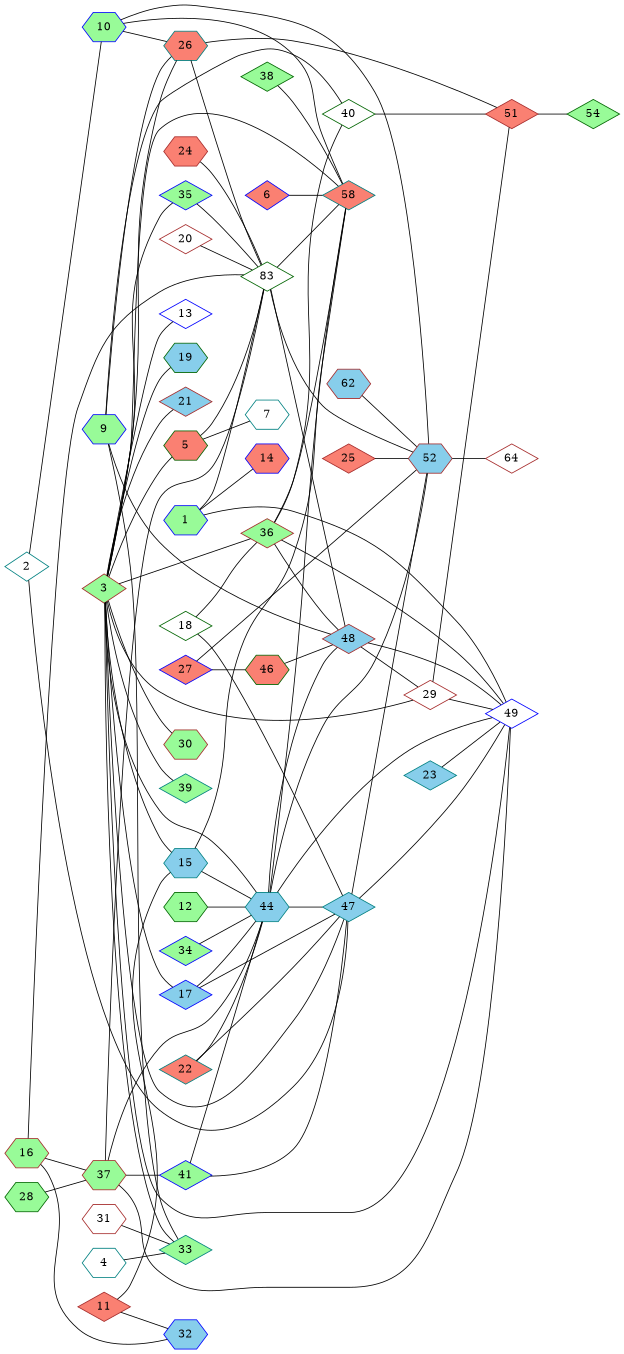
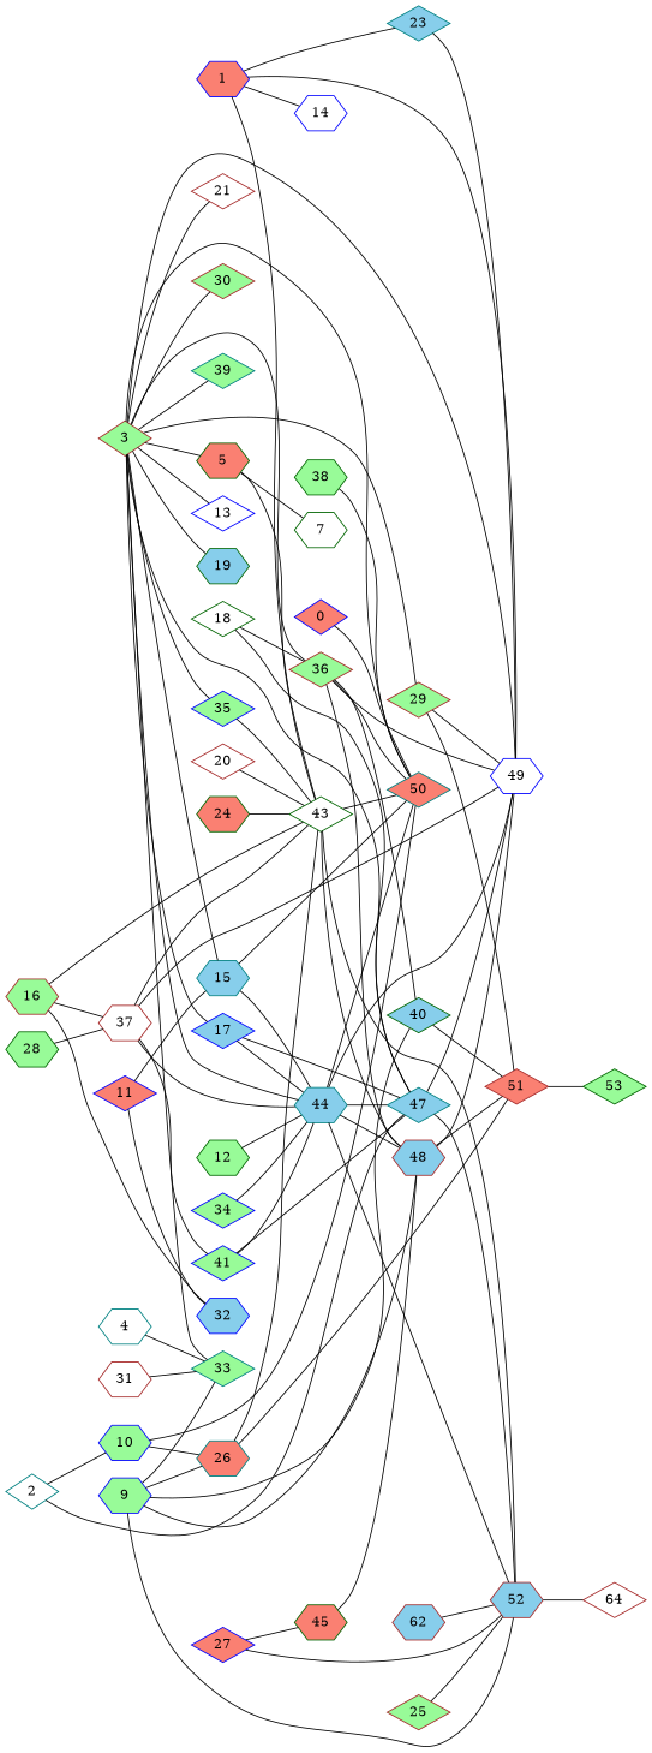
  graph {
    fontname="DejaVu Serif"
    rankdir=LR
    node [color=brown fillcolor=palegreen fontname="DejaVu Serif" shape=diamond style=filled]
    edge [fontname="DejaVu Serif" weight=1.0]
-   1 [color=blue shape=hexagon]
-   14 [color=blue fillcolor=salmon shape=hexagon]
+   1 [color=blue fillcolor=salmon shape=hexagon]
+   14 [color=blue fillcolor=white shape=hexagon]
    23 [color=teal fillcolor=skyblue]
-   43 [color=darkgreen fillcolor=white label=83]
-   49 [color=blue fillcolor=white]
-   50 [color=teal fillcolor=salmon label=58]
-   48 [fillcolor=skyblue]
+   43 [color=darkgreen fillcolor=white]
+   49 [color=blue fillcolor=white shape=hexagon]
+   50 [color=teal fillcolor=salmon]
+   48 [fillcolor=skyblue shape=hexagon]
    52 [fillcolor=skyblue shape=hexagon]
    2 [color=teal fillcolor=white]
    10 [color=blue shape=hexagon]
    47 [color=teal fillcolor=skyblue]
    26 [color=teal fillcolor=salmon shape=hexagon]
    3
    5 [color=darkgreen fillcolor=salmon shape=hexagon]
    13 [color=blue fillcolor=white]
    15 [color=teal fillcolor=skyblue shape=hexagon]
    17 [color=blue fillcolor=skyblue]
    19 [color=darkgreen fillcolor=skyblue shape=hexagon]
-   21 [fillcolor=skyblue]
-   29 [fillcolor=white]
-   30 [shape=hexagon]
+   21 [fillcolor=white]
+   29
+   30
    33 [color=teal]
    35 [color=blue]
    36
    39 [color=teal]
    44 [color=teal fillcolor=skyblue shape=hexagon]
-   7 [color=teal fillcolor=white shape=hexagon]
+   7 [color=darkgreen fillcolor=white shape=hexagon]
    51 [fillcolor=salmon]
-   40 [color=darkgreen fillcolor=white]
+   40 [color=darkgreen fillcolor=skyblue]
    4 [color=teal fillcolor=white shape=hexagon]
-   6 [color=blue fillcolor=salmon]
+   6 [color=blue fillcolor=salmon label=0]
    9 [color=blue shape=hexagon]
    n33 [fillcolor=white label=64]
-   11 [fillcolor=salmon]
+   11 [color=blue fillcolor=salmon]
    32 [color=blue fillcolor=skyblue shape=hexagon]
    12 [color=darkgreen shape=hexagon]
    16 [shape=hexagon]
-   37 [shape=hexagon]
+   37 [fillcolor=white shape=hexagon]
    41 [color=blue]
    18 [color=darkgreen fillcolor=white]
    20 [fillcolor=white]
-   22 [color=teal fillcolor=salmon]
-   24 [fillcolor=salmon shape=hexagon]
-   25 [fillcolor=salmon]
-   53 [color=darkgreen label=54]
+   24 [color=darkgreen fillcolor=salmon shape=hexagon]
+   25
+   53 [color=darkgreen]
    27 [color=blue fillcolor=salmon]
-   46 [color=darkgreen fillcolor=salmon shape=hexagon]
+   46 [color=darkgreen fillcolor=salmon shape=hexagon label=45]
    28 [color=darkgreen shape=hexagon]
    31 [fillcolor=white shape=hexagon]
    34 [color=blue]
-   38 [color=darkgreen]
+   38 [color=darkgreen shape=hexagon]
    n52 [fillcolor=skyblue label=62 shape=hexagon]
    1 -- 14
+   1 -- 23
    1 -- 43
    1 -- 49
    23 -- 49
    43 -- 50
    43 -- 48
    43 -- 52
    48 -- 49 [weight=2.0]
-   48 -- 29
+   48 -- 51
    52 -- n33
    2 -- 10
    2 -- 47
    10 -- 50
-   10 -- 52
+   9 -- 52
    10 -- 26
    47 -- 49
    47 -- 52 [weight=2.0]
    26 -- 43
    26 -- 51
    3 -- 49
    3 -- 50 [weight=3.0]
    3 -- 47
-   3 -- 26
    3 -- 5
    3 -- 13
    3 -- 15
    3 -- 17
    3 -- 19
    3 -- 21
    3 -- 29
    3 -- 30
    3 -- 33
    3 -- 35
    3 -- 36
    3 -- 39
    3 -- 44
    5 -- 43
    5 -- 7
    15 -- 50 [weight=2.0]
    15 -- 44
    17 -- 47
    17 -- 44
    29 -- 49
    29 -- 51
    35 -- 43
    36 -- 49
    36 -- 50
    36 -- 48
    36 -- 40
    44 -- 49
    44 -- 50
    44 -- 48
    44 -- 52
    44 -- 47 [weight=2.0]
    51 -- 53
    40 -- 51
    4 -- 33
    6 -- 50
    9 -- 48
    9 -- 26
    9 -- 33
    9 -- 40
    11 -- 15
    11 -- 32
    12 -- 44
    16 -- 43
    16 -- 32
    16 -- 37
    37 -- 43
    37 -- 49
    37 -- 44
    37 -- 41
    41 -- 47
    41 -- 44
    18 -- 47
    18 -- 36
    20 -- 43
-   22 -- 47
-   22 -- 44
    24 -- 43
    25 -- 52
    27 -- 52
    27 -- 46
    46 -- 48
    28 -- 37
    31 -- 33
    34 -- 44
    38 -- 50
    n52 -- 52
  }
